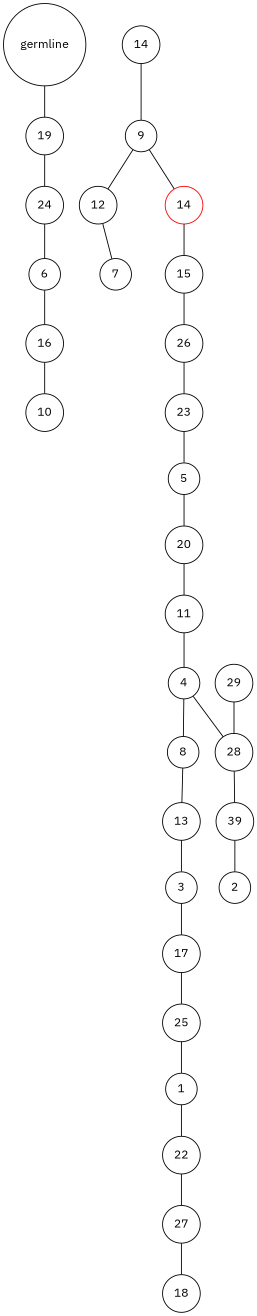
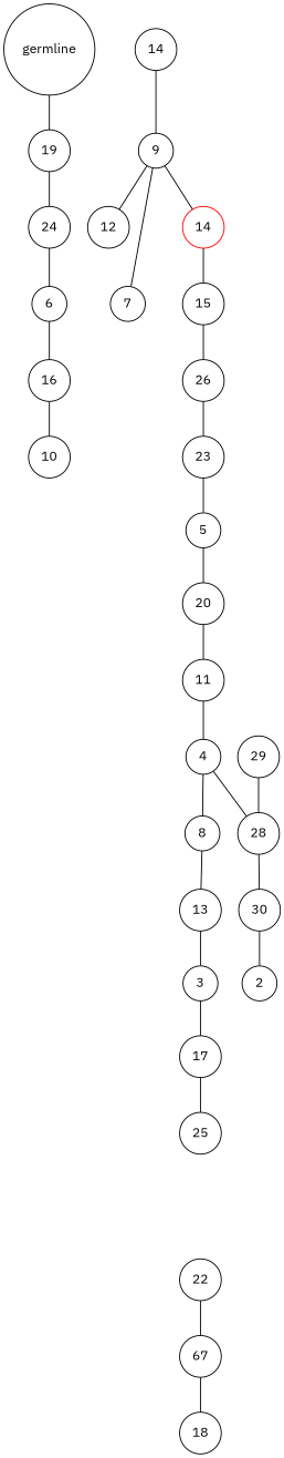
  graph {
    fontname="IBM Plex Sans"
    rankdir=UD
    splines=line
    node [fontname="IBM Plex Sans" shape=circle]
    edge [fontname="IBM Plex Sans"]
    n1 [label=germline]
    n2 [label=19]
    n3 [label=24]
    n4 [label=6]
    n5 [label=16]
    n6 [label=10]
    n7 [label=14]
    n8 [label=9]
    n9 [label=12]
    n10 [color=red label=14]
    n11 [label=7]
    n12 [label=15]
    n13 [label=26]
    n14 [label=23]
    n15 [label=5]
    n16 [label=20]
    n17 [label=11]
    n18 [label=4]
    n19 [label=8]
    n20 [label=28]
    n21 [label=13]
    n22 [label=29]
    n23 [label=3]
    n24 [label=17]
    n25 [label=25]
-   n26 [label=1]
    n27 [label=22]
-   n28 [label=27]
+   n28 [label=67]
    n29 [label=18]
-   n30 [label=39]
+   n30 [label=30]
    n31 [label=2]
    n1 -- n2
    n2 -- n3
    n3 -- n4
    n4 -- n5
    n5 -- n6
    n7 -- n8
    n8 -- n9
    n8 -- n10
-   n9 -- n11
+   n8 -- n11
    n10 -- n12
    n12 -- n13
    n13 -- n14
    n14 -- n15
    n15 -- n16
    n16 -- n17
    n17 -- n18
    n18 -- n19
    n18 -- n20
    n19 -- n21
    n20 -- n30
    n21 -- n23
    n22 -- n20
    n23 -- n24
    n24 -- n25
-   n25 -- n26
-   n26 -- n27
    n27 -- n28
    n28 -- n29
    n30 -- n31
  }
